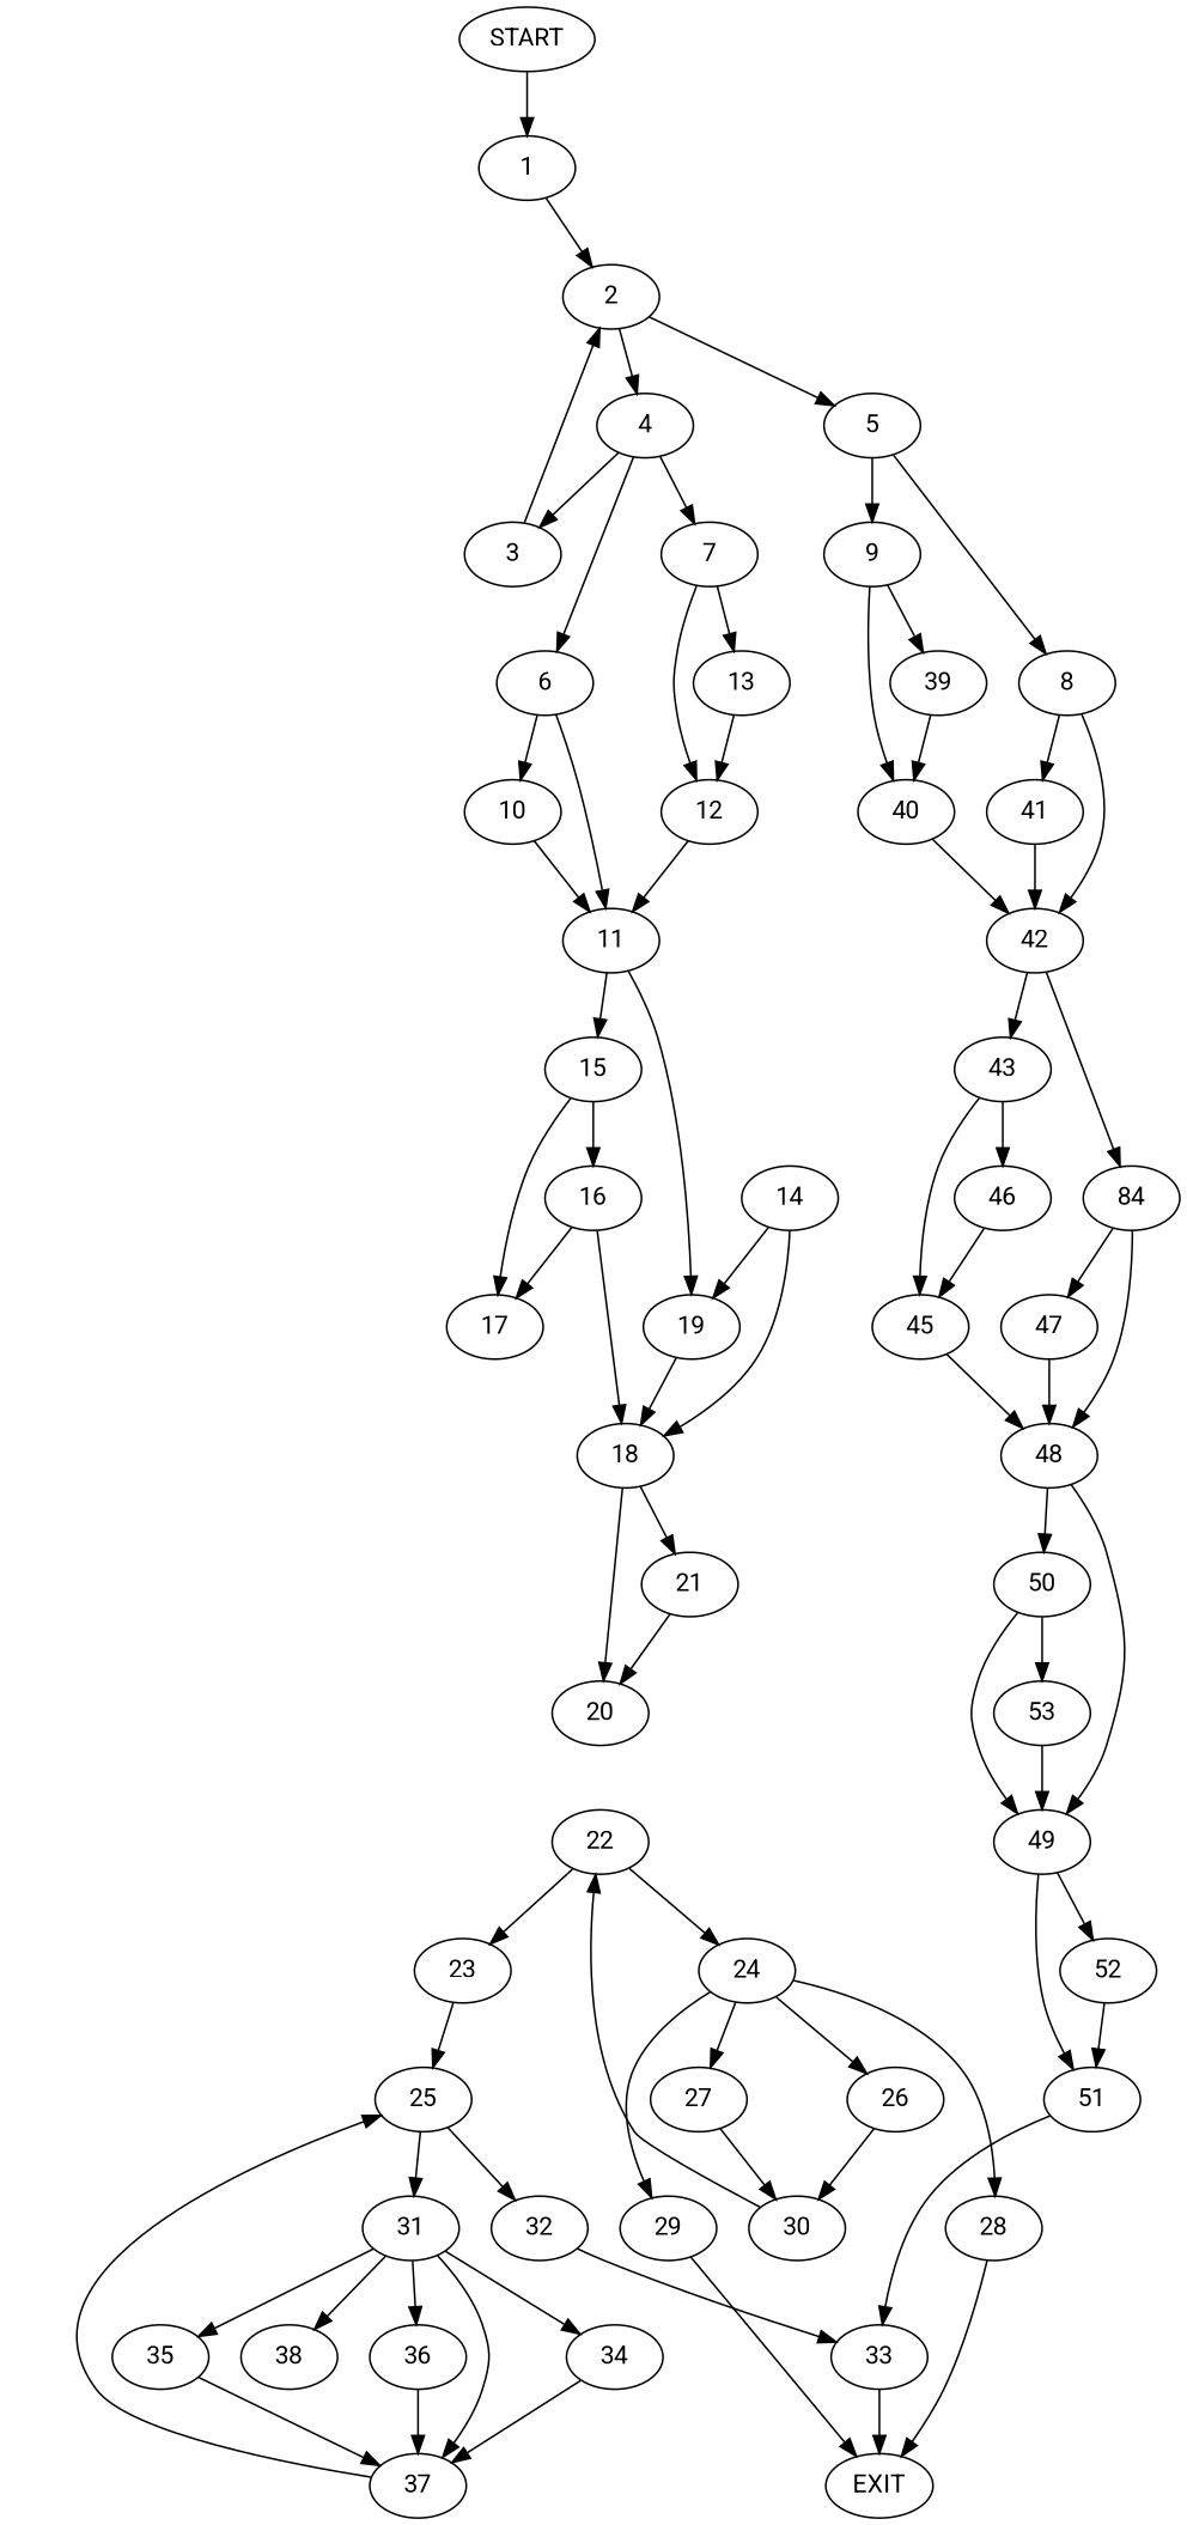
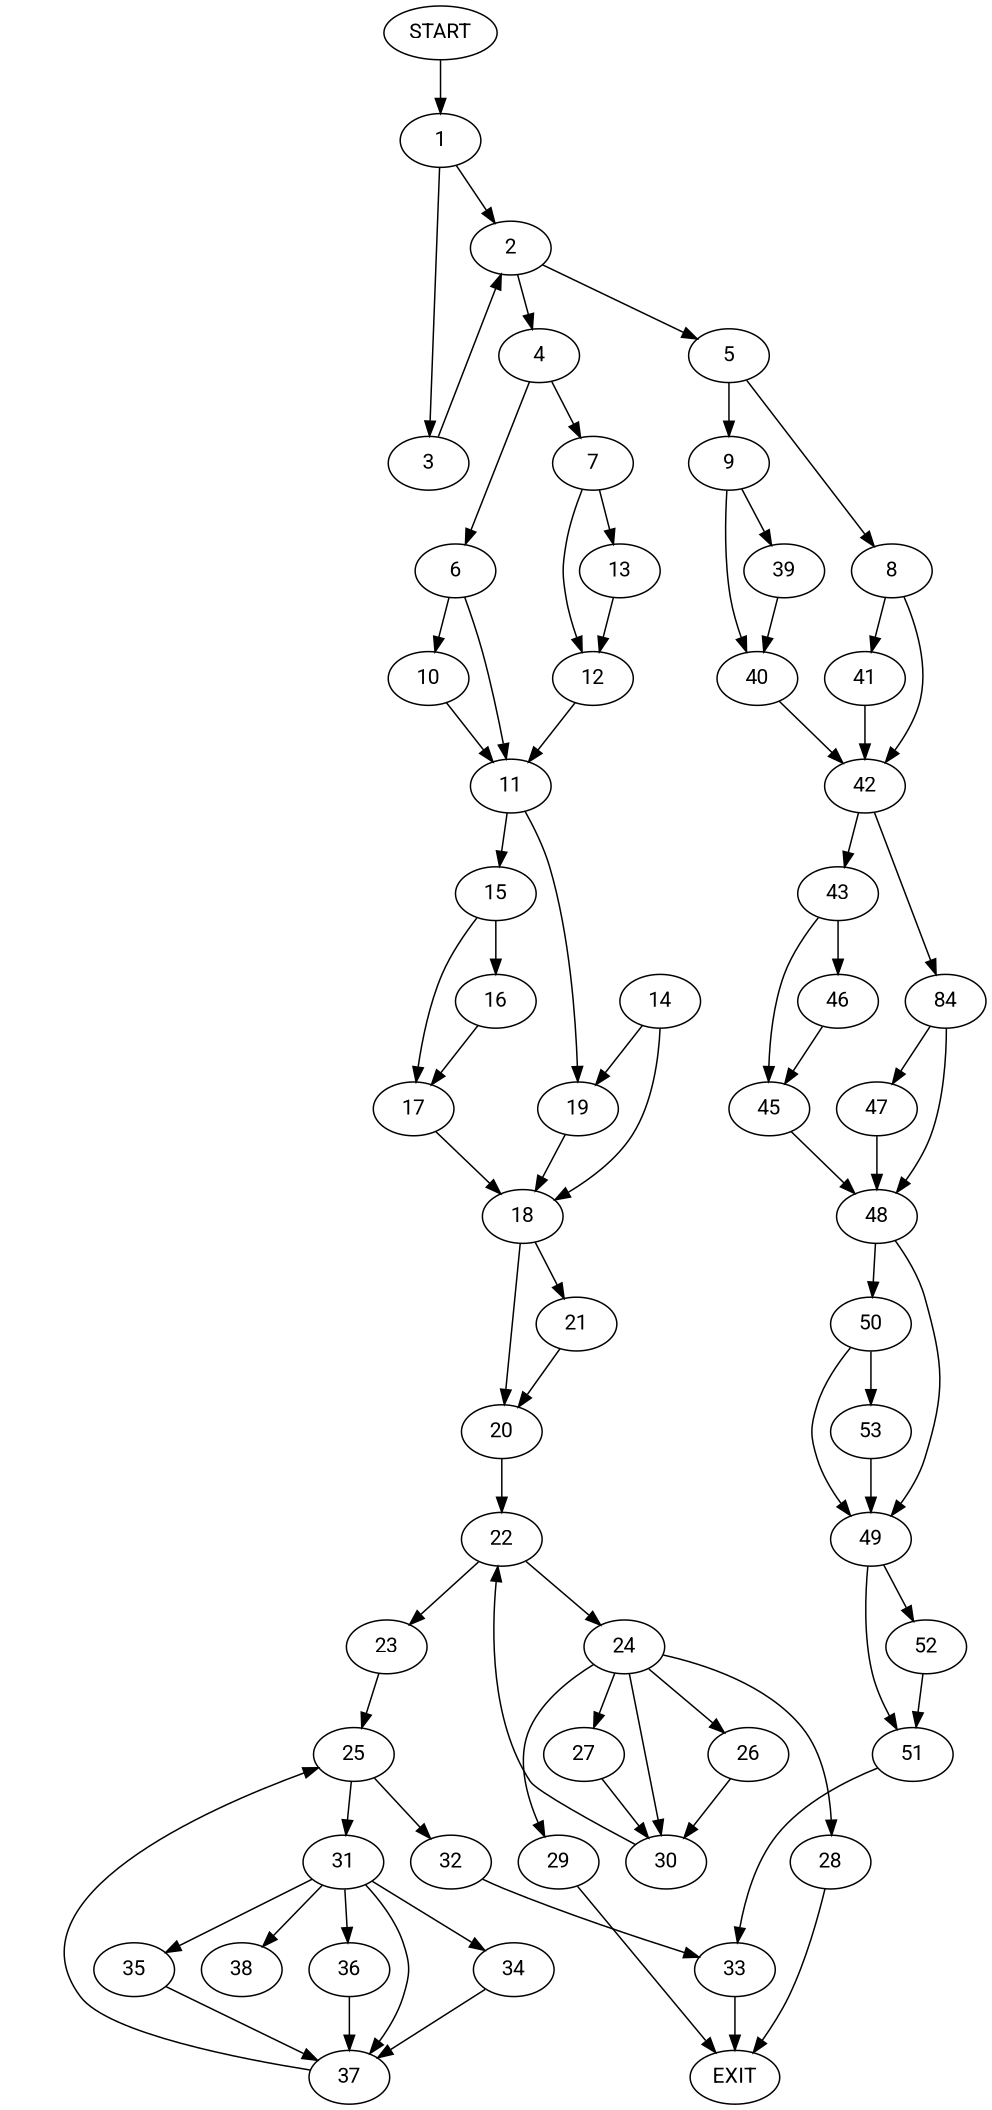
  digraph {
    fontname=Roboto
    node [fontname=Roboto]
    edge [fontname=Roboto]
    n1 [label=START]
    1
    2
    3
    n5 [label=EXIT]
    4
    5
    6
    7
    8
    9
    10
    11
    12
    13
    41
    42
    39
    40
    15
    19
    43
    n23 [label=84]
    14
    18
    16
    17
    20
    21
    22
    23
    24
    25
    26
    27
    28
    29
    30
    31
    32
    34
    35
    36
    37
    38
    33
    45
    46
    47
    48
    49
    50
    51
    52
    53
    n1 -> 1
    1 -> 2
-   4 -> 3
+   1 -> 3
    2 -> 4
    2 -> 5
    3 -> 2
    4 -> 6
    4 -> 7
    5 -> 8
    5 -> 9
    6 -> 10
    6 -> 11
    7 -> 12
    7 -> 13
    8 -> 41
    8 -> 42
    9 -> 39
    9 -> 40
    10 -> 11
    11 -> 15
    11 -> 19
    12 -> 11
    13 -> 12
    41 -> 42
    42 -> 43
    42 -> n23
    39 -> 40
    40 -> 42
    15 -> 16
    15 -> 17
    19 -> 18
    43 -> 45
    43 -> 46
    n23 -> 47
    n23 -> 48
    14 -> 19
    14 -> 18
    18 -> 20
    18 -> 21
    16 -> 17
-   16 -> 18
+   17 -> 18
+   20 -> 22
    21 -> 20
    22 -> 23
    22 -> 24
    23 -> 25
    24 -> 26
    24 -> 27
    24 -> 28
    24 -> 29
+   24 -> 30
    25 -> 31
    25 -> 32
    26 -> 30
    27 -> 30
    28 -> n5
    29 -> n5
    30 -> 22
    31 -> 34
    31 -> 35
    31 -> 36
    31 -> 37
    31 -> 38
    32 -> 33
    34 -> 37
    35 -> 37
    36 -> 37
    37 -> 25
    33 -> n5
    45 -> 48
    46 -> 45
    47 -> 48
    48 -> 49
    48 -> 50
    49 -> 51
    49 -> 52
    50 -> 49
    50 -> 53
    51 -> 33
    52 -> 51
    53 -> 49
  }
